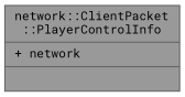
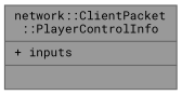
  digraph {
    fontname="Roboto Mono"
-   n1 [color=gray40 fillcolor=grey60 fontcolor=black fontname="Roboto Mono" fontsize=10 height=0.2 label="{network::ClientPacket\l::PlayerControlInfo\n|+ network\l|}" shape=record style=filled width=0.4]
+   n1 [color=gray40 fillcolor=grey60 fontcolor=black fontname="Roboto Mono" fontsize=10 height=0.2 label="{network::ClientPacket\l::PlayerControlInfo\n|+ inputs\l|}" shape=record style=filled width=0.4]
  }
